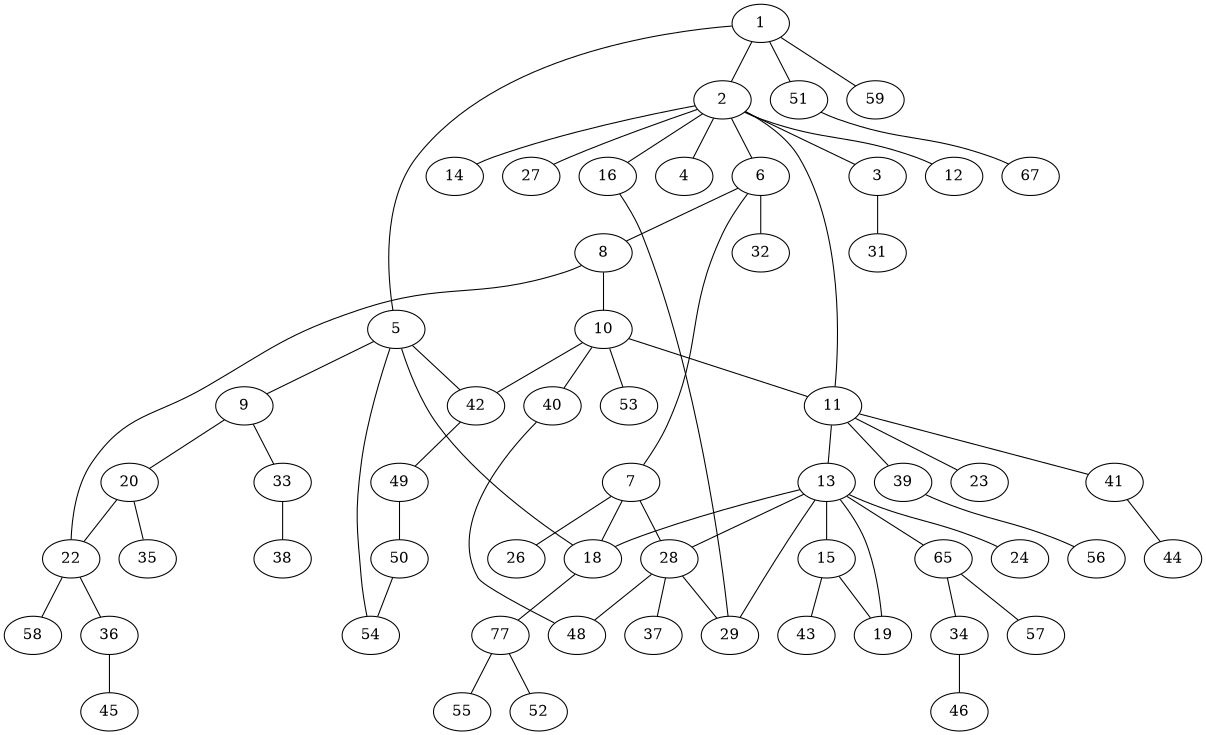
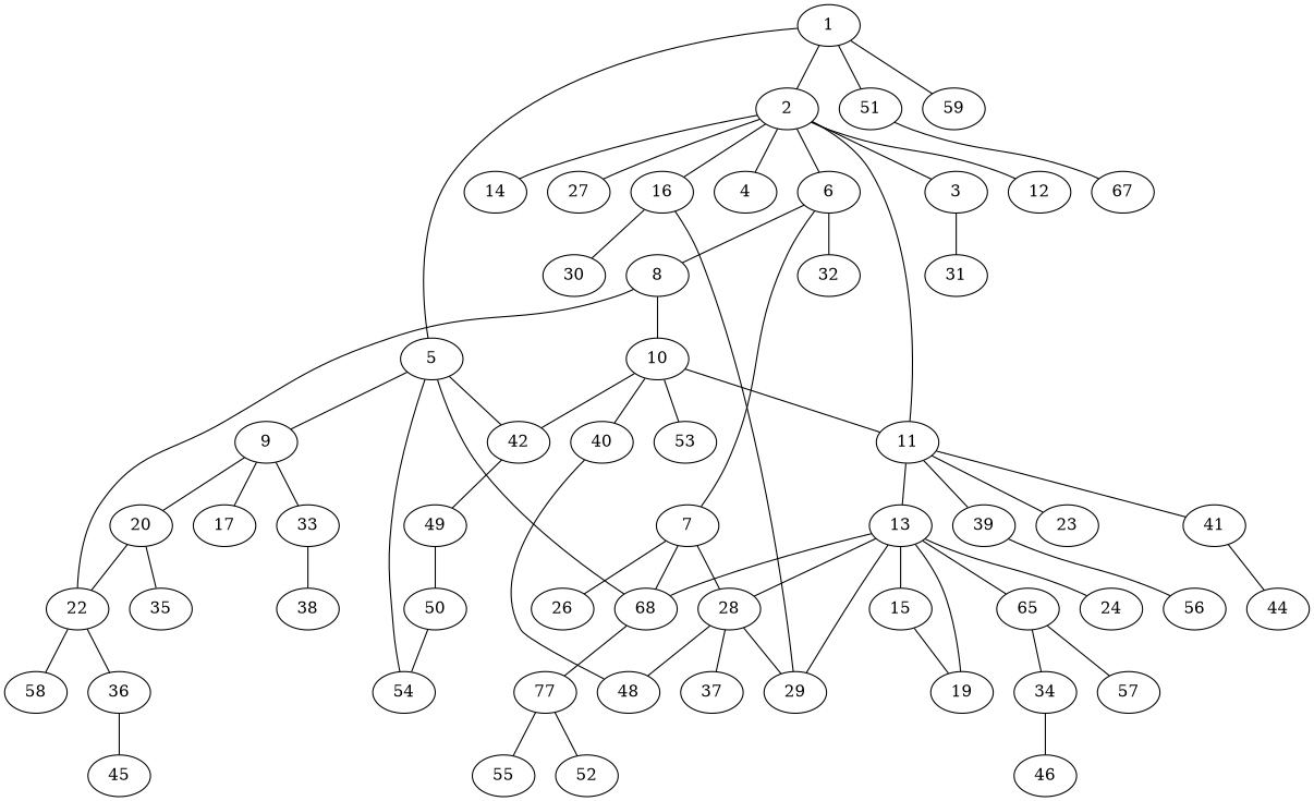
  graph {
    1
    2
    5
    51
    59
    3
    4
    6
    11
    12
    14
    16
    27
    9
-   18
+   18 [label=68]
    42
    54
    n18 [label=67]
    31
    7
    8
    32
    13
    23
    39
    41
    29
+   30
+   17
    20
    33
    n32 [label=77]
    49
    26
    28
    10
    22
    15
    19
    24
    n41 [label=65]
    56
    44
    35
    38
    52
    55
    50
    37
    48
    40
    53
    36
    58
    45
-   43
    34
    57
    46
    1 -- 2
    1 -- 5
    1 -- 51
    1 -- 59
    2 -- 3
    2 -- 4
    2 -- 6
    2 -- 11
    2 -- 12
    2 -- 14
    2 -- 16
    2 -- 27
    5 -- 9
    5 -- 18
    5 -- 42
    5 -- 54
    51 -- n18
    3 -- 31
    6 -- 7
    6 -- 8
    6 -- 32
    11 -- 13
    11 -- 23
    11 -- 39
    11 -- 41
    16 -- 29
+   16 -- 30
+   9 -- 17
    9 -- 20
    9 -- 33
    18 -- n32
    42 -- 49
    7 -- 18
    7 -- 26
    7 -- 28
    8 -- 10
    8 -- 22
    13 -- 18
    13 -- 29
    13 -- 28
    13 -- 15
    13 -- 19
    13 -- 24
    13 -- n41
    39 -- 56
    41 -- 44
    20 -- 22
    20 -- 35
    33 -- 38
    n32 -- 52
    n32 -- 55
    49 -- 50
    28 -- 29
    28 -- 37
    28 -- 48
    10 -- 11
    10 -- 42
    10 -- 40
    10 -- 53
    22 -- 36
    22 -- 58
    15 -- 19
-   15 -- 43
    n41 -- 34
    n41 -- 57
    50 -- 54
    40 -- 48
    36 -- 45
    34 -- 46
  }
